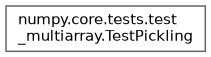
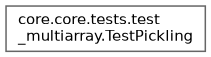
  digraph {
    rankdir=LR
-   n1 [color=grey40 fillcolor=white fontname=Helvetica fontsize=10 height=0.2 label="numpy.core.tests.test\l_multiarray.TestPickling" shape=box style=filled width=0.4]
+   n1 [color=grey40 fillcolor=white fontname=Helvetica fontsize=10 height=0.2 label="core.core.tests.test\l_multiarray.TestPickling" shape=box style=filled width=0.4]
  }
